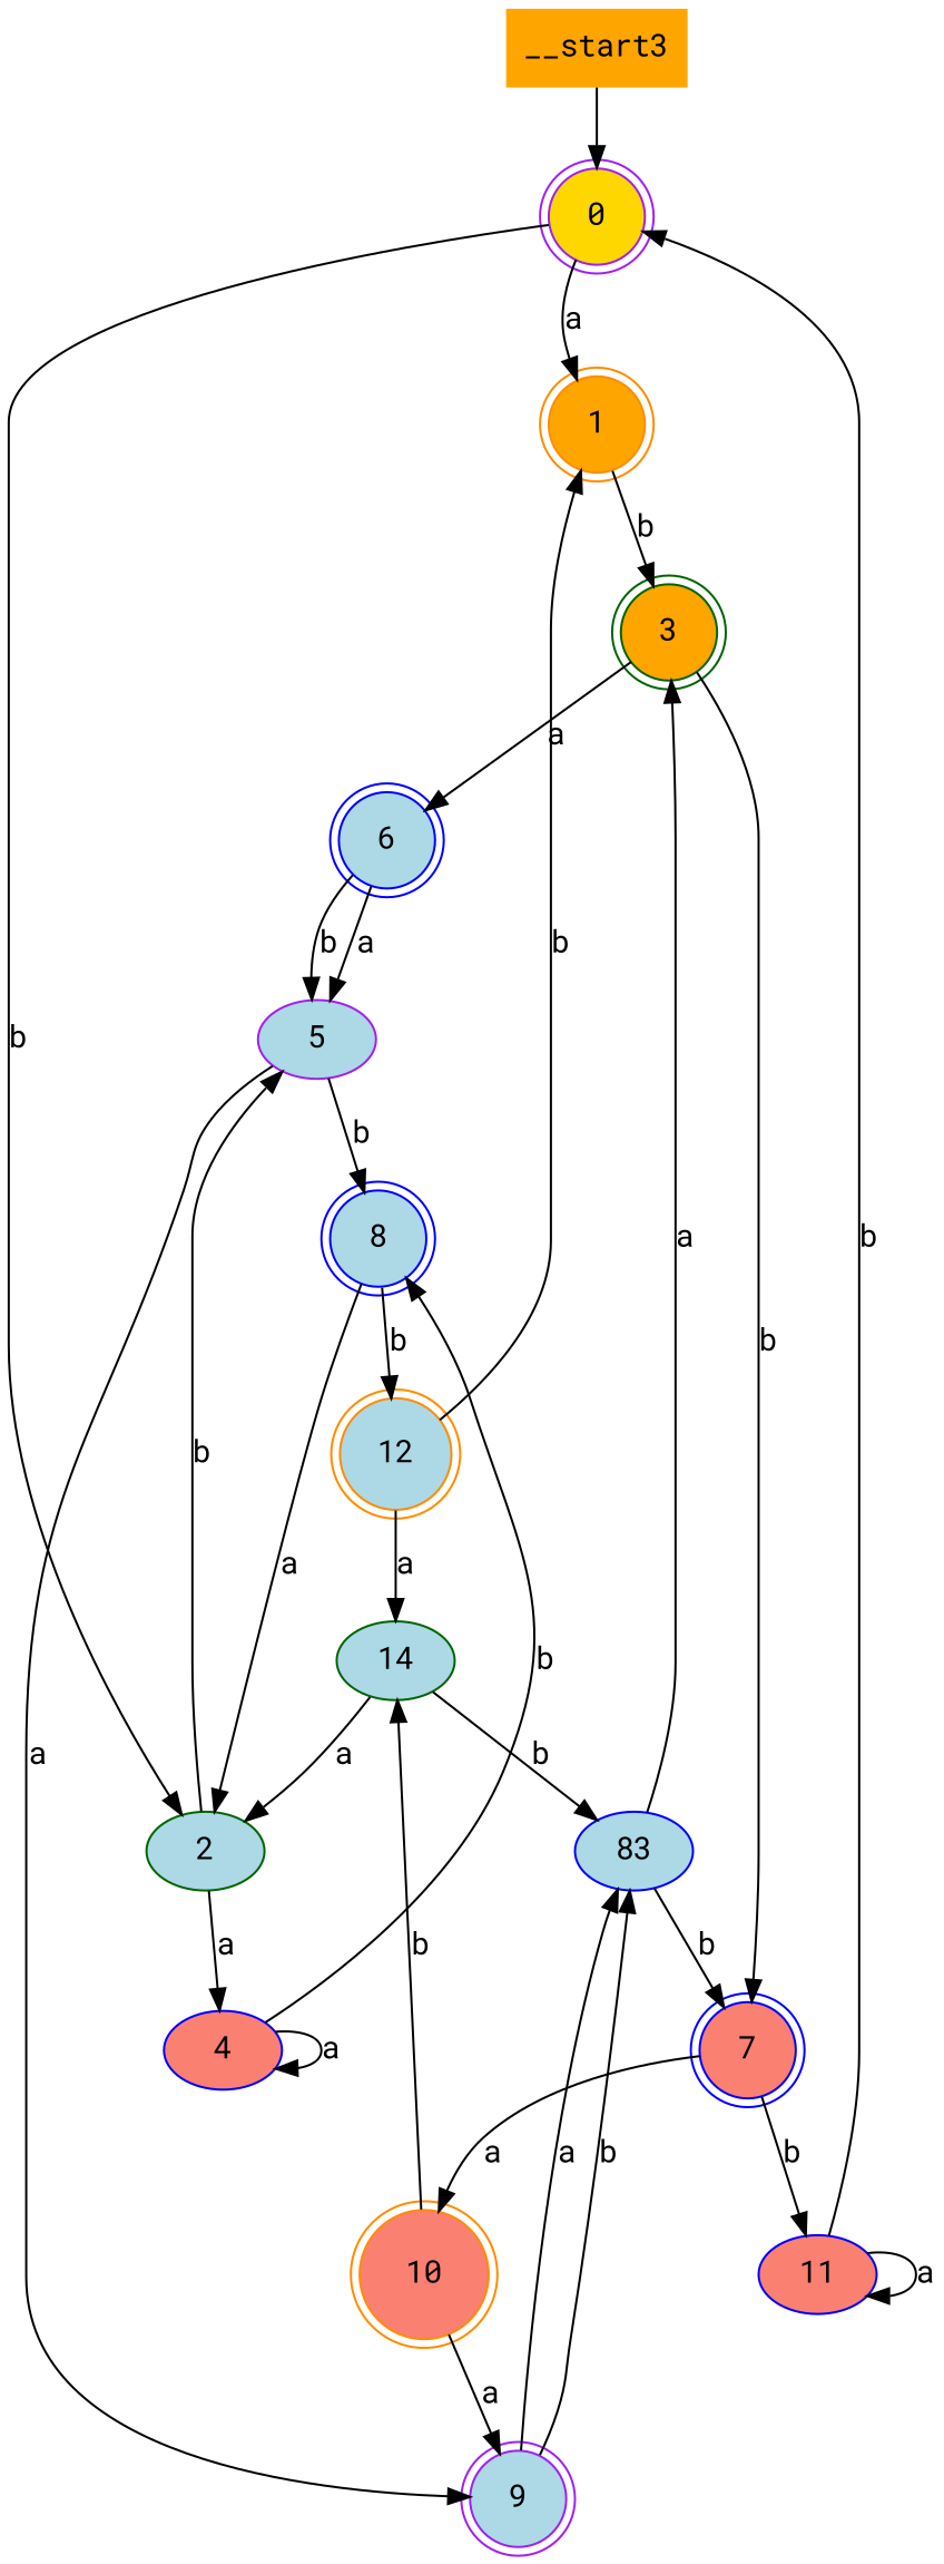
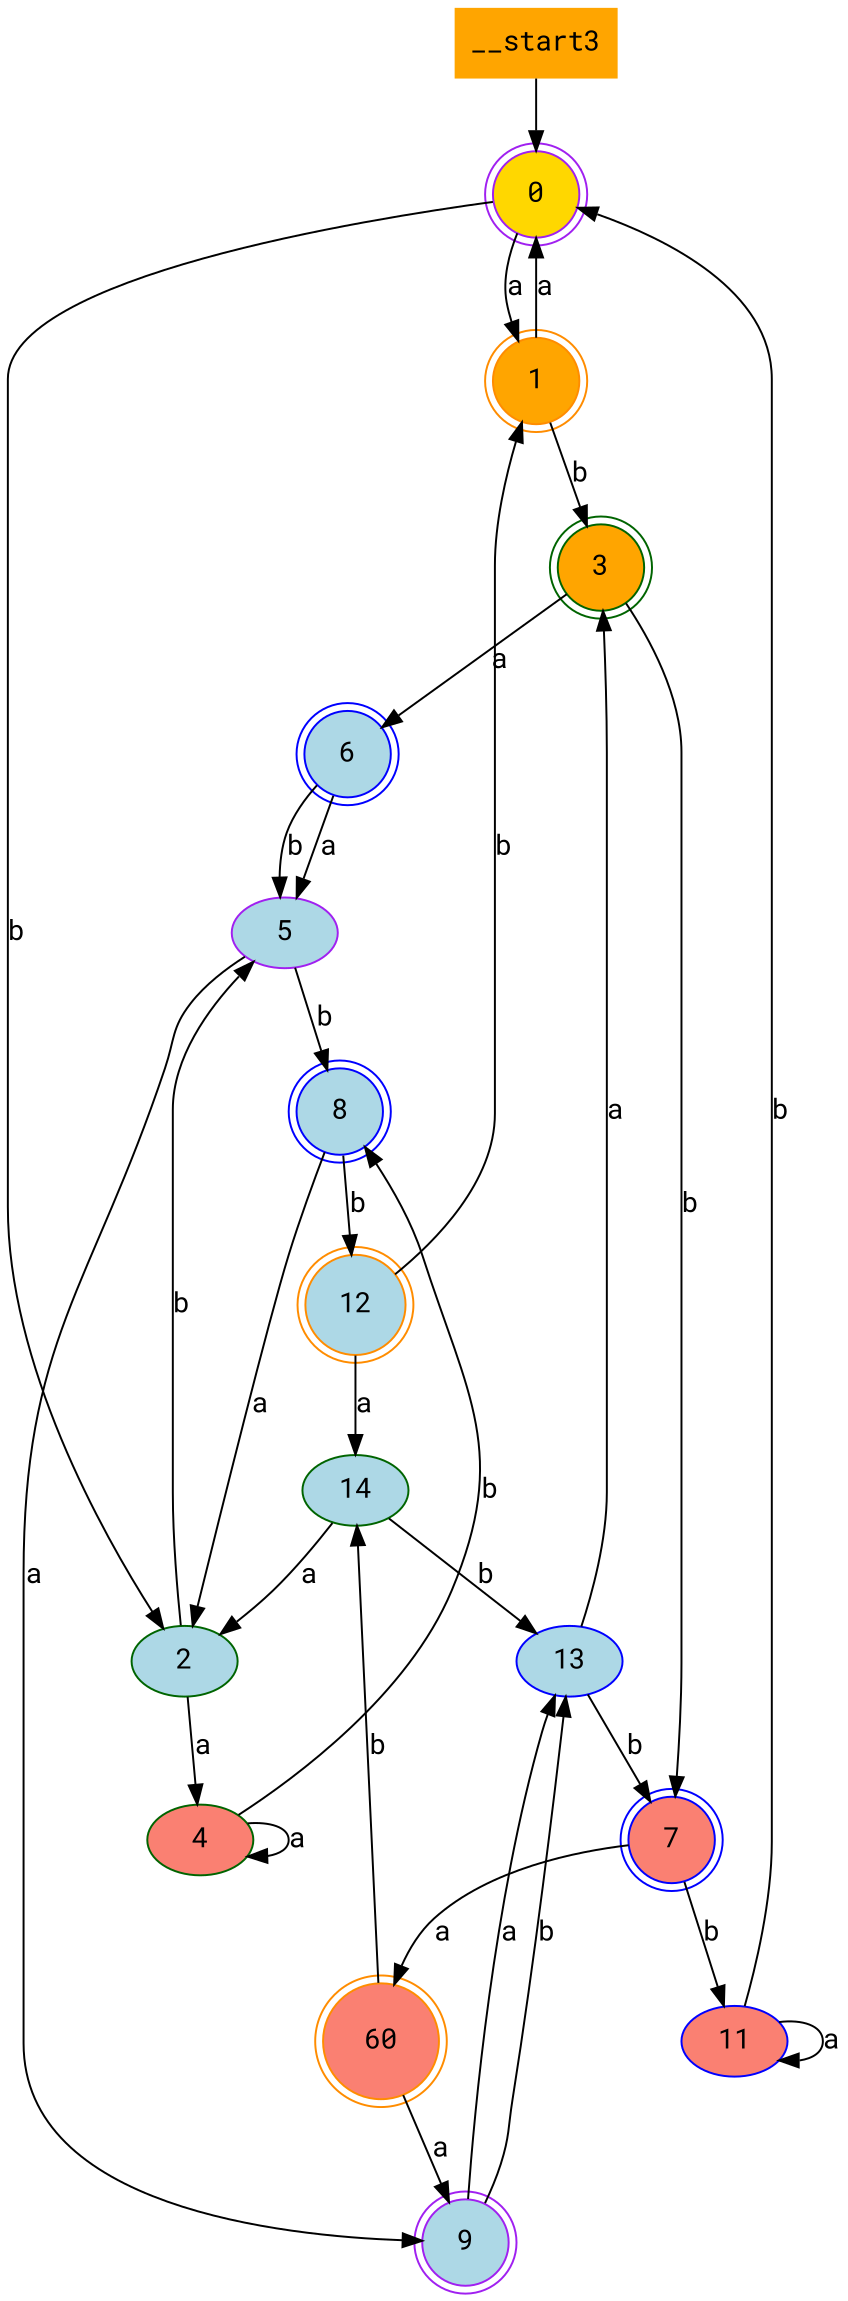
  digraph {
    fontname="Roboto Mono"
    node [color=blue fillcolor=lightblue fontname="Roboto Mono" shape=doublecircle style=filled]
    edge [fontname="Roboto Mono"]
    n1 [color=purple fillcolor=orange label=__start3 shape=none]
    0 [color=purple fillcolor=gold]
    1 [color=darkorange fillcolor=orange]
    2 [color=darkgreen shape=""]
    3 [color=darkgreen fillcolor=orange]
-   4 [fillcolor=salmon shape=""]
+   4 [color=darkgreen fillcolor=salmon shape=""]
    5 [color=purple shape=""]
    6
    7 [fillcolor=salmon]
    8
    9 [color=purple]
-   10 [color=darkorange fillcolor=salmon]
+   10 [color=darkorange fillcolor=salmon label=60]
    11 [fillcolor=salmon shape=""]
    12 [color=darkorange]
-   13 [label=83 shape=""]
+   13 [shape=""]
    14 [color=darkgreen shape=""]
    n1 -> 0
    0 -> 1 [label=a]
    0 -> 2 [label=b]
+   1 -> 0 [label=a]
    1 -> 3 [label=b]
    2 -> 4 [label=a]
    2 -> 5 [label=b]
    3 -> 6 [label=a]
    3 -> 7 [label=b]
    4 -> 4 [label=a]
    4 -> 8 [label=b]
    5 -> 8 [label=b]
    5 -> 9 [label=a]
    6 -> 5 [label=a]
    6 -> 5 [label=b]
    7 -> 10 [label=a]
    7 -> 11 [label=b]
    8 -> 2 [label=a]
    8 -> 12 [label=b]
    9 -> 13 [label=a]
    9 -> 13 [label=b]
    10 -> 9 [label=a]
    10 -> 14 [label=b]
    11 -> 0 [label=b]
    11 -> 11 [label=a]
    12 -> 1 [label=b]
    12 -> 14 [label=a]
    13 -> 3 [label=a]
    13 -> 7 [label=b]
    14 -> 2 [label=a]
    14 -> 13 [label=b]
  }
